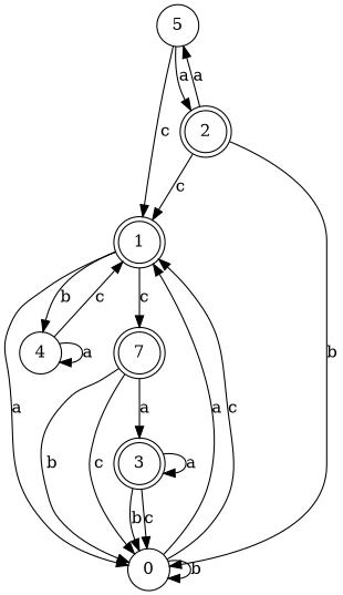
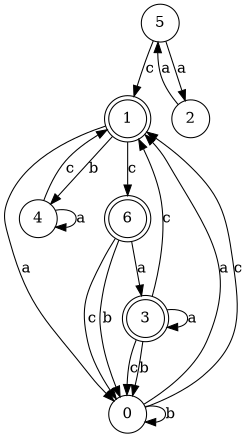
  digraph {
    node [shape=doublecircle]
    n1 [label=5 shape=circle]
    n2 [label=1]
-   n3 [label=2]
+   n3 [label=2 shape=circle]
    n4 [label=0 shape=circle]
    n5 [label=4 shape=circle]
-   n6 [label=7]
+   n6 [label=6]
    n7 [label=3]
    n1 -> n2 [label=c]
    n1 -> n3 [label=a]
    n2 -> n4 [label=a]
    n2 -> n5 [label=b]
    n2 -> n6 [label=c]
    n3 -> n1 [label=a]
-   n3 -> n2 [label=c]
-   n3 -> n4 [label=b]
+   n7 -> n2 [label=c]
    n4 -> n2 [label=a]
    n4 -> n2 [label=c]
    n4 -> n4 [label=b]
    n5 -> n2 [label=c]
    n5 -> n5 [label=a]
    n6 -> n4 [label=b]
    n6 -> n4 [label=c]
    n6 -> n7 [label=a]
    n7 -> n4 [label=b]
    n7 -> n4 [label=c]
    n7 -> n7 [label=a]
  }
